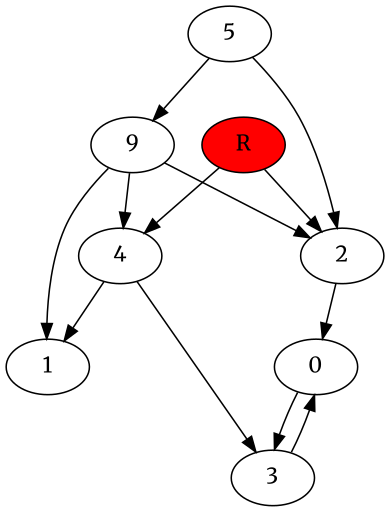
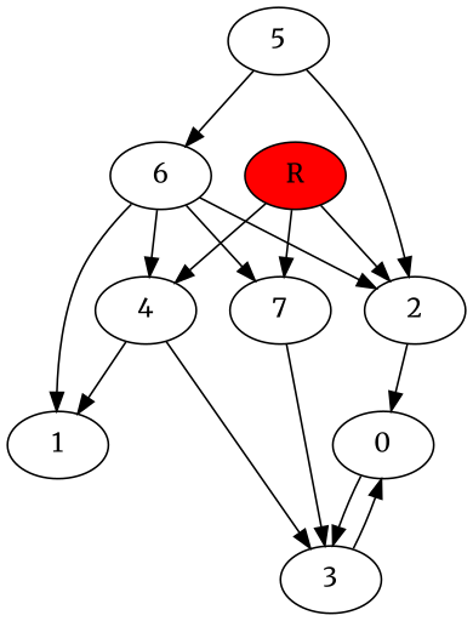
  digraph {
    fontname=Merriweather
    node [fontname=Merriweather]
    edge [fontname=Merriweather]
    n1 [label=0]
    2
    3
    4
    1
    5
-   6 [label=9]
+   6
+   7
    R [fillcolor="#ff0000" style=filled]
    n1 -> 3
    2 -> n1
    3 -> n1
    4 -> 3
    4 -> 1
    5 -> 2
    5 -> 6
    6 -> 2
    6 -> 4
    6 -> 1
+   6 -> 7
+   7 -> 3
    R -> 2
    R -> 4
+   R -> 7
  }
